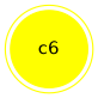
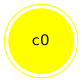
  graph {
    fontname="DejaVu Sans"
-   c0 [color=yellow shape=doublecircle style=filled fontname="DejaVu Sans" label=c6]
+   c0 [color=yellow shape=doublecircle style=filled fontname="DejaVu Sans"]
  }
